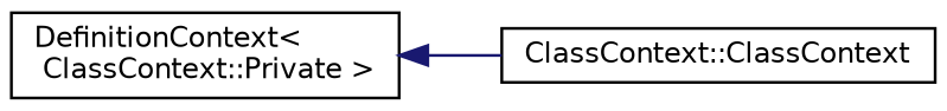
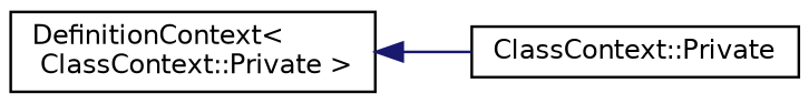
  digraph {
    rankdir=LR
    node [color=black fillcolor=white fontname=Helvetica fontsize=10 shape=record style=filled]
    n1 [height=0.2 label="DefinitionContext\<\l ClassContext::Private \>" width=0.4]
-   n2 [height=0.2 label="ClassContext::ClassContext" width=0.4]
+   n2 [height=0.2 label="ClassContext::Private" width=0.4]
    n1 -> n2 [color=midnightblue dir=back fontname=Helvetica fontsize=10 labelfontname=Helvetica labelfontsize=10 style=solid]
  }
